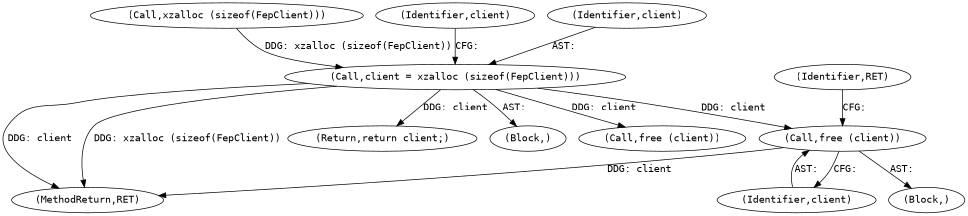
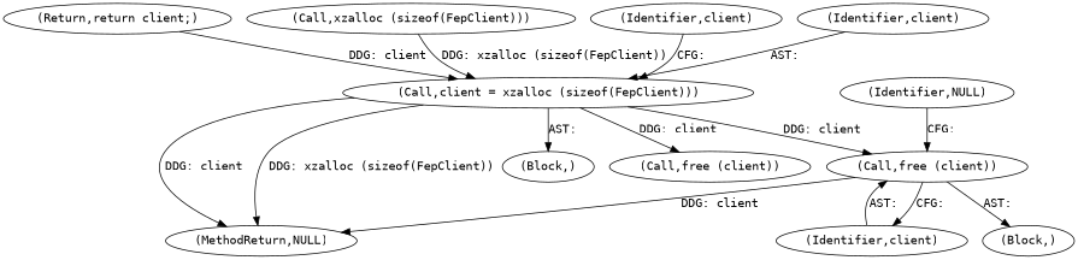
  digraph {
    fontname="DejaVu Sans Mono"
    node [fontname="DejaVu Sans Mono"]
    edge [fontname="DejaVu Sans Mono"]
    n1 [label="(Call,free (client))"]
    n2 [label="(Block,)"]
    n3 [label="(Identifier,client)"]
-   n4 [label="(MethodReturn,RET)"]
+   n4 [label="(MethodReturn,NULL)"]
    n5 [label="(Call,client = xzalloc (sizeof(FepClient)))"]
    n6 [label="(Return,return client;)"]
    n7 [label="(Block,)"]
    n8 [label="(Call,free (client))"]
    n9 [label="(Call,xzalloc (sizeof(FepClient)))"]
    n10 [label="(Identifier,client)"]
-   n11 [label="(Identifier,RET)"]
+   n11 [label="(Identifier,NULL)"]
    n12 [label="(Identifier,client)"]
    n1 -> n2 [label="AST: "]
    n1 -> n3 [label="CFG: "]
    n1 -> n4 [label="DDG: client"]
    n3 -> n1 [label="AST: "]
    n5 -> n1 [label="DDG: client"]
    n5 -> n4 [label="DDG: client"]
    n5 -> n4 [label="DDG: xzalloc (sizeof(FepClient))"]
-   n5 -> n6 [label="DDG: client"]
+   n6 -> n5 [label="DDG: client"]
    n5 -> n7 [label="AST: "]
    n5 -> n8 [label="DDG: client"]
    n9 -> n5 [label="DDG: xzalloc (sizeof(FepClient))"]
    n10 -> n5 [label="CFG: "]
    n11 -> n1 [label="CFG: "]
    n12 -> n5 [label="AST: "]
  }
